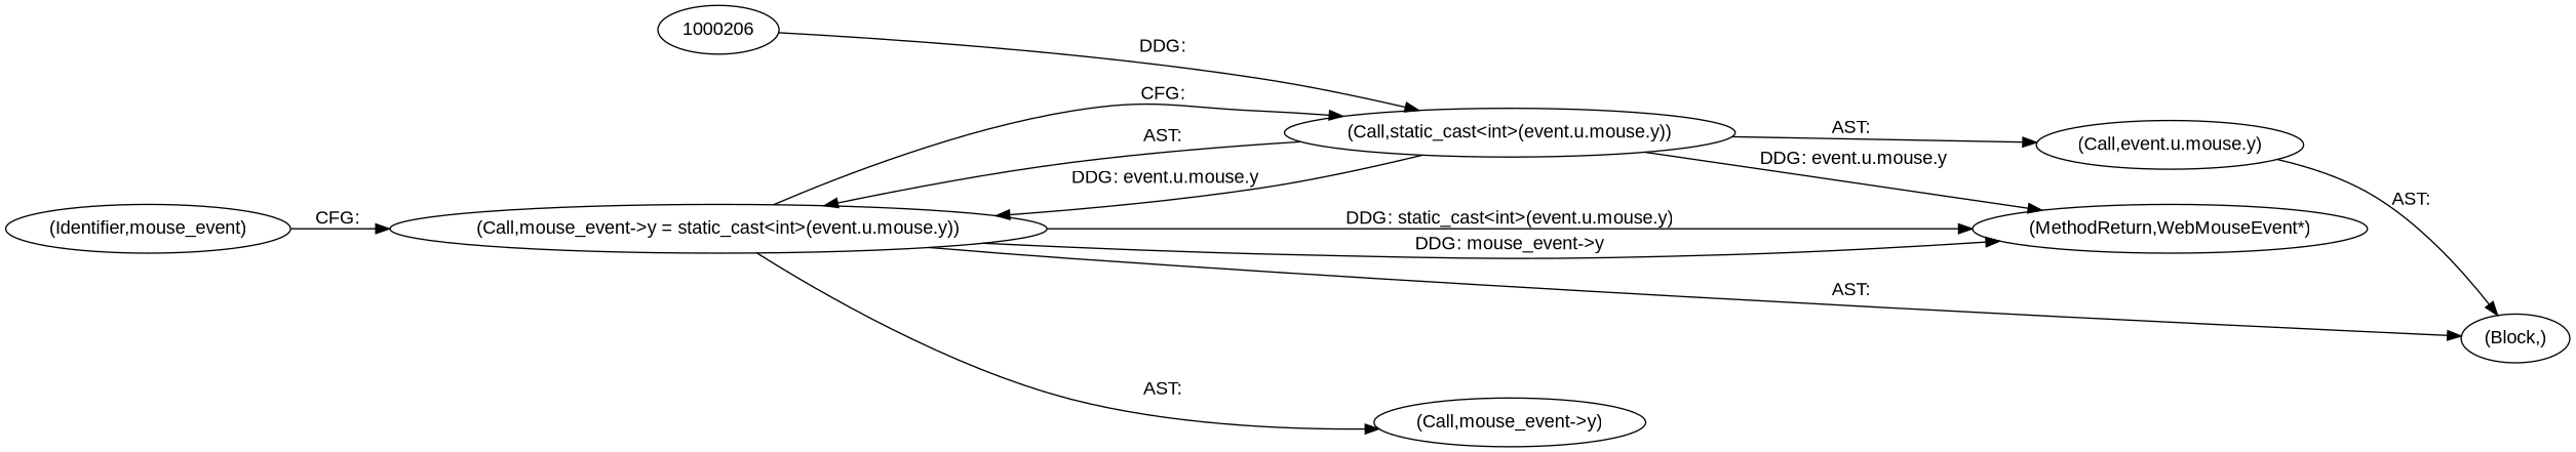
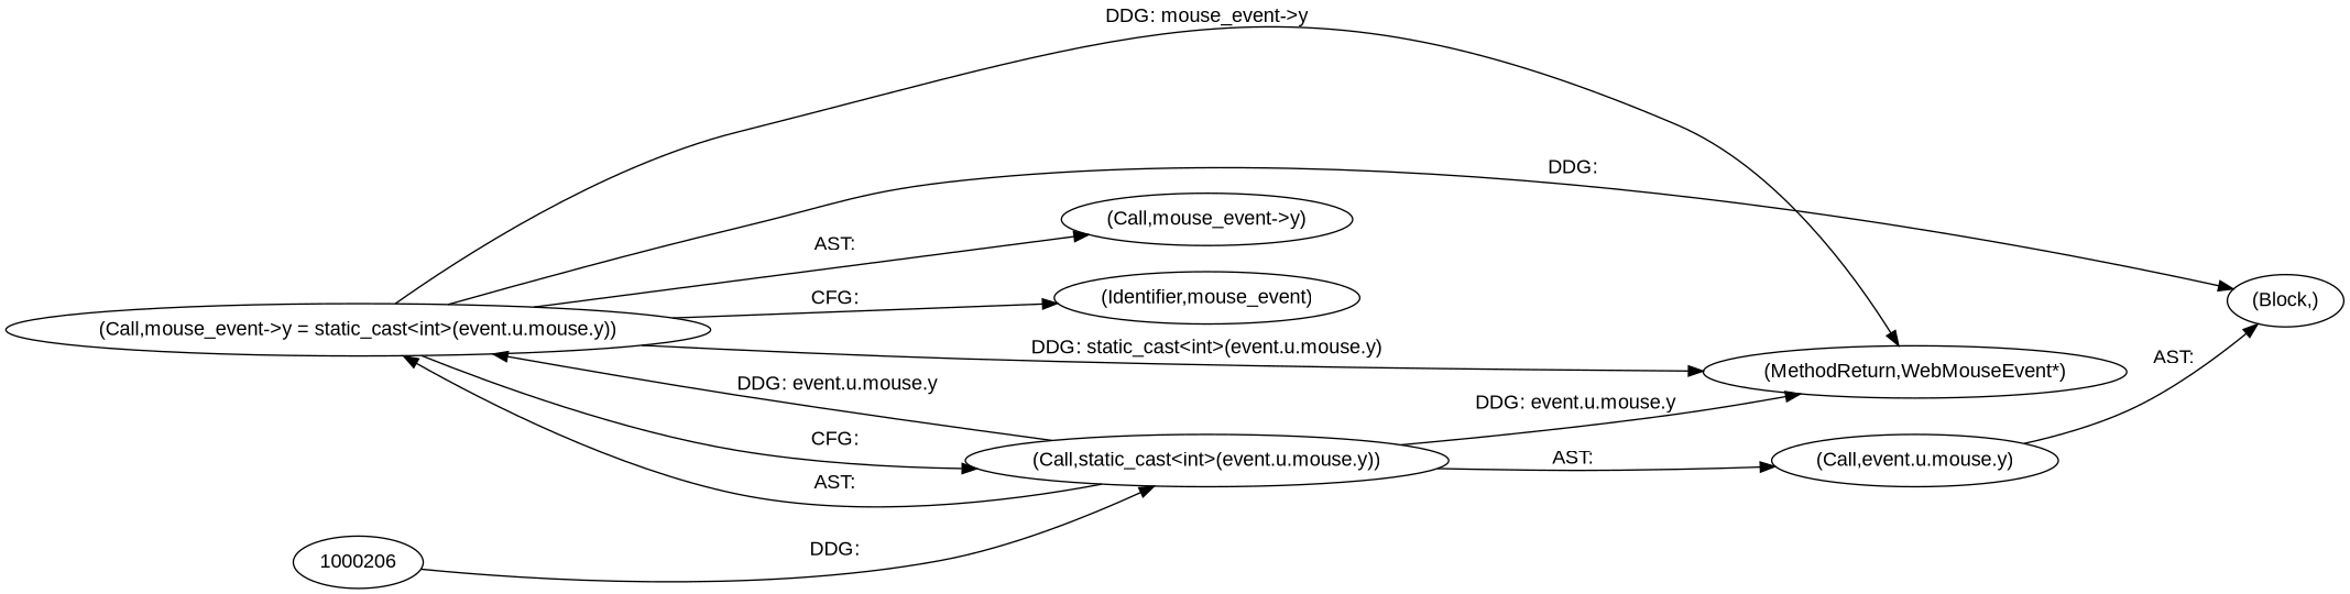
  digraph {
    fontname="Liberation Sans"
    rankdir=LR
    node [fontname="Liberation Sans"]
    edge [fontname="Liberation Sans"]
    n1 [label="(Call,mouse_event->y = static_cast<int>(event.u.mouse.y))"]
    n2 [label="(Call,static_cast<int>(event.u.mouse.y))"]
    n3 [label="(MethodReturn,WebMouseEvent*)"]
    n4 [label="(Block,)"]
    n5 [label="(Call,mouse_event->y)"]
    n6 [label="(Call,event.u.mouse.y)"]
    n7 [label="(Identifier,mouse_event)"]
    1000206
    n1 -> n2 [label="CFG: "]
    n1 -> n3 [label="DDG: static_cast<int>(event.u.mouse.y)"]
    n1 -> n3 [label="DDG: mouse_event->y"]
-   n1 -> n4 [label="AST: "]
+   n1 -> n4 [label="DDG: "]
    n1 -> n5 [label="AST: "]
    n2 -> n1 [label="AST: "]
    n2 -> n1 [label="DDG: event.u.mouse.y"]
    n2 -> n3 [label="DDG: event.u.mouse.y"]
    n2 -> n6 [label="AST: "]
    n6 -> n4 [label="AST: "]
-   n7 -> n1 [label="CFG: "]
+   n1 -> n7 [label="CFG: "]
    1000206 -> n2 [label="DDG: "]
  }
